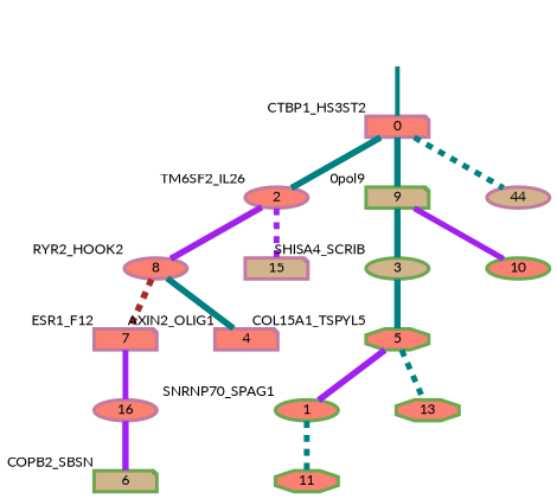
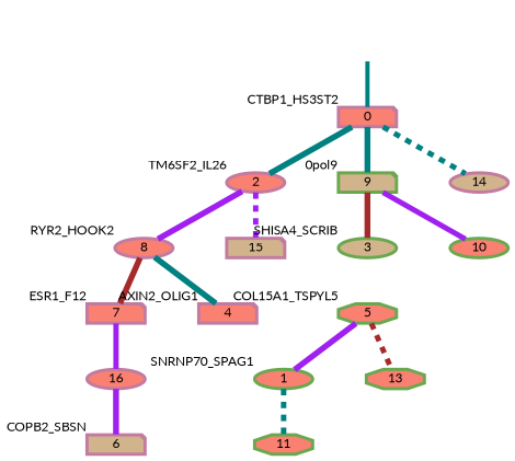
  strict digraph {
    forcelabels=true
    nodesep=0.7
    rankdir=TB
    ranksep=0.6
    splines=false
    node [color="#c27ba0ff" fillcolor=salmon fixedsize=true fontname=Lato fontsize="12pt" penwidth=3 shape=ellipse style=filled]
    edge [arrowsize=0 color=teal minlen=1.0123761892318726 penwidth=5.5 style=solid]
    0 [height=0.25 shape=note xlabel=CTBP1_HS3ST2]
    2 [height=0.25 xlabel=TM6SF2_IL26]
    9 [color="#6aa84fff" fillcolor=tan height=0.25 shape=note xlabel="0pol9"]
-   14 [fillcolor=tan height=0.25 style="solid,filled" label=44]
+   14 [fillcolor=tan height=0.25 style="solid,filled"]
    8 [height=0.25 xlabel=RYR2_HOOK2]
    15 [fillcolor=tan height=0.25 shape=note style="solid,filled"]
    3 [color="#6aa84fff" fillcolor=tan height=0.25 xlabel=SHISA4_SCRIB]
    10 [color="#6aa84fff" height=0.25 style="solid,filled"]
    7 [height=0.25 shape=note xlabel=ESR1_F12]
    4 [height=0.25 shape=note xlabel=AXIN2_OLIG1]
    5 [color="#6aa84fff" height=0.25 shape=octagon xlabel=COL15A1_TSPYL5]
    1 [color="#6aa84fff" height=0.25 xlabel=SNRNP70_SPAG1]
    11 [color="#6aa84fff" height=0.25 shape=octagon style="solid,filled"]
    16 [height=0.25 style="solid,filled"]
    13 [color="#6aa84fff" height=0.25 shape=octagon style="solid,filled"]
-   6 [color="#6aa84fff" fillcolor=tan height=0.25 shape=note xlabel=COPB2_SBSN]
+   6 [fillcolor=tan height=0.25 shape=note xlabel=COPB2_SBSN]
    normal [style=invis xlabel=CTBP1_HS3ST2 color="" fillcolor="" fixedsize="" fontname="" fontsize="" shape=""]
    0 -> 2 [minlen=1.0]
    0 -> 9
    0 -> 14 [penwidth=5 style=dashed]
    2 -> 8 [color=purple minlen=1.0247524976730347]
    2 -> 15 [color=purple penwidth=5 style=dashed]
-   9 -> 3 [minlen=1.0]
+   9 -> 3 [color=brown minlen=1.0]
    9 -> 10 [color=purple penwidth=5]
-   8 -> 7 [color=brown minlen=1.0297030210494995 style=dashed]
+   8 -> 7 [color=brown minlen=1.0297030210494995]
    8 -> 4 [minlen=1.089108943939209]
-   3 -> 5 [minlen=1.0643564462661743]
    7 -> 16 [color=purple penwidth=5]
    5 -> 1 [color=purple minlen=1.0]
-   5 -> 13 [penwidth=5 style=dashed]
+   5 -> 13 [color=brown penwidth=5 style=dashed]
    1 -> 11 [penwidth=5 style=dashed]
    16 -> 6 [color=purple minlen=1.0643564462661743]
    normal -> 0 [penwidth=4 minlen=""]
  }
